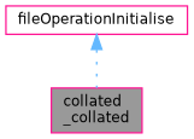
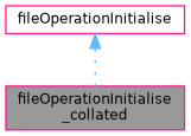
  digraph {
    node [color=deeppink fontname=Helvetica fontsize=10 shape=box style=filled]
-   n1 [fillcolor=grey60 fontcolor=black height=0.2 label="collated\l_collated" width=0.4]
+   n1 [fillcolor=grey60 fontcolor=black height=0.2 label="fileOperationInitialise\l_collated" width=0.4]
    n2 [fillcolor=white height=0.2 label=fileOperationInitialise width=0.4]
    n2 -> n1 [color=steelblue1 dir=back fontname=Helvetica fontsize=10 labelfontname=Helvetica labelfontsize=10 style=dotted]
  }
